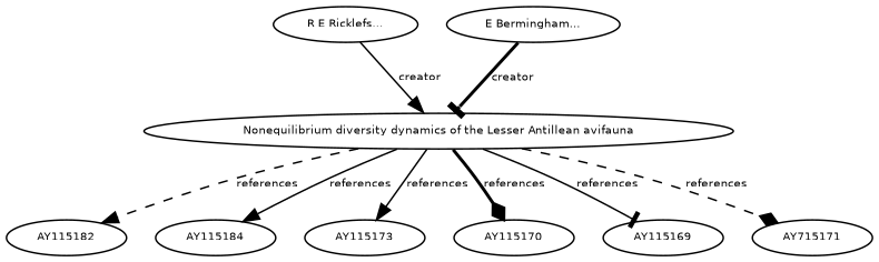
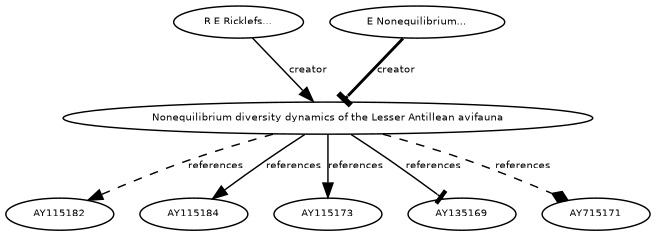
  digraph {
    node [fontname=Helvetica fontsize=7]
    edge [arrowhead=normal fontname=Helvetica fontsize=7 style=solid]
    n1 [height=0.27433100247 label="Nonequilibrium diversity dynamics of the Lesser Antillean avifauna" width=0.27433100247]
    n2 [height=0.27433100247 label=AY115182 width=0.27433100247]
    n3 [height=0.27433100247 label=AY115184 width=0.27433100247]
    n4 [height=0.27433100247 label=AY115173 width=0.27433100247]
-   n5 [height=0.27433100247 label=AY115170 width=0.27433100247]
-   n6 [height=0.27433100247 label=AY115169 width=0.27433100247]
+   n6 [height=0.27433100247 label=AY135169 width=0.27433100247]
    n7 [height=0.27433100247 label=AY715171 width=0.27433100247]
    n8 [height=0.27433100247 label="R E Ricklefs..." width=0.27433100247]
-   n9 [height=0.27433100247 label="E Bermingham..." width=0.27433100247]
+   n9 [height=0.27433100247 label="E Nonequilibrium..." width=0.27433100247]
    n1 -> n2 [label=references style=dashed]
    n1 -> n3 [label=references]
    n1 -> n4 [label=references]
-   n1 -> n5 [arrowhead=diamond label=references style=bold]
    n1 -> n6 [arrowhead=tee label=references]
    n1 -> n7 [arrowhead=diamond label=references style=dashed]
    n8 -> n1 [label=creator]
    n9 -> n1 [arrowhead=tee label=creator style=bold]
  }
